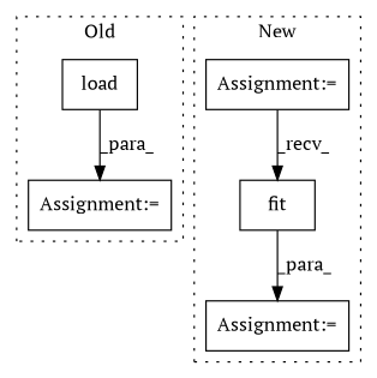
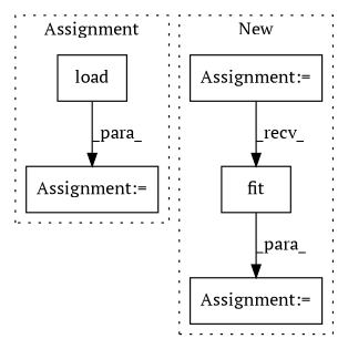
  digraph {
    fontname="PT Serif"
    node [a=7 l=1 shape=box fontname="PT Serif"]
    edge [fontname="PT Serif"]
    n1 [a=32 l="5,1" label=load s="1722,1731"]
    n2 [label="Assignment:=" s=1742]
    n3 [a=32 l="4,1" label=fit s="2456,2461"]
    n4 [label="Assignment:=" s=2428]
    n5 [label="Assignment:=" s=2453]
    subgraph cluster_1 {
-     label=Old
+     label=Assignment
      style=dotted
      n1
      n2
    }
    subgraph cluster_2 {
      label=New
      style=dotted
      n3
      n4
      n5
    }
    n1 -> n2 [label=_para_]
    n3 -> n5 [label=_para_]
    n4 -> n3 [label=_recv_]
  }
